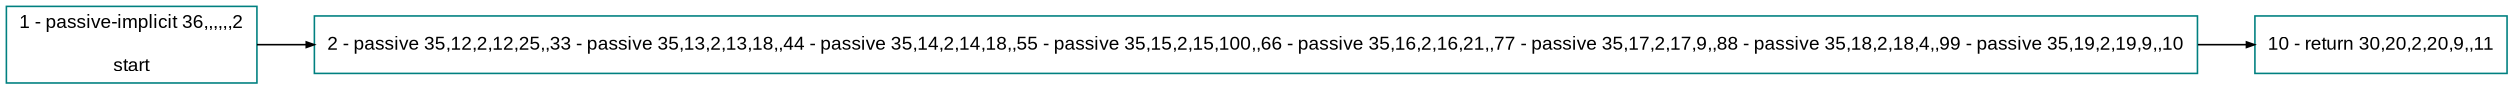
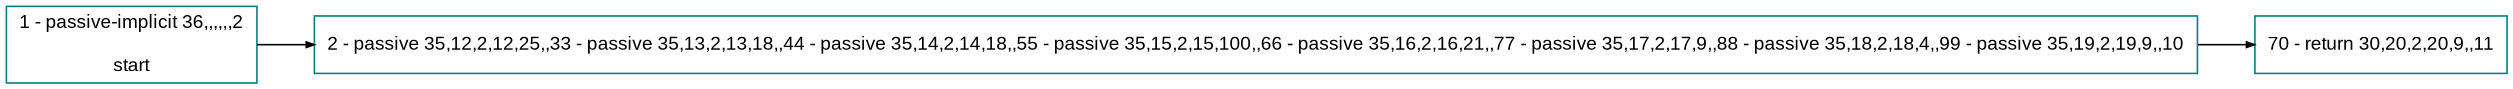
  digraph {
    bgcolor=white
    compound=true
    fillcolor="#FFFFCC"
    fontname=Arial
    fontsize=12
    pack=true
    packmode=clust
    rankdir=LR
    style="rounded,filled"
    node [color=teal compound=true fillcolor="#ffffff" fixedsize=false fontname=Arial fontsize=12 node_initialized=no shape=box style=filled]
    edge [arrowhead=normal arrowsize=0.5 arrowtail=none color="#000000" compound=true dir=forward fontcolor=black fontname=Arial fontsize=12]
    n1 [label="2 - passive 35,12,2,12,25,,33 - passive 35,13,2,13,18,,44 - passive 35,14,2,14,18,,55 - passive 35,15,2,15,100,,66 - passive 35,16,2,16,21,,77 - passive 35,17,2,17,9,,88 - passive 35,18,2,18,4,,99 - passive 35,19,2,19,9,,10"]
-   n2 [label="10 - return 30,20,2,20,9,,11"]
+   n2 [label="70 - return 30,20,2,20,9,,11"]
    n3 [label="1 - passive-implicit 36,,,,,,2\n\nstart"]
    n1 -> n2
    n3 -> n1
  }
